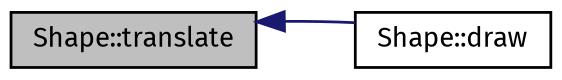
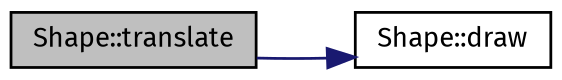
  digraph {
    rankdir=LR
    fontname="Fira Sans"
    node [color=black fontname="Fira Sans" fontsize=10 shape=record style=filled]
    n1 [fillcolor=grey75 fontcolor=black height=0.2 label="Shape::translate" width=0.4]
    n2 [fillcolor=white height=0.2 label="Shape::draw" width=0.4]
-   n2 -> n1 [color=midnightblue fontname="Fira Sans" fontsize=10 labelfontname=Helvetica labelfontsize=10 style=solid]
+   n1 -> n2 [color=midnightblue fontname="Fira Sans" fontsize=10 labelfontname=Helvetica labelfontsize=10 style=solid]
  }
